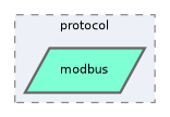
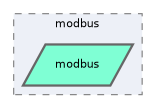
  digraph {
    compound=true
    rankdir=LR
    n1 [color=gray40 fillcolor=aquamarine fontname=Helvetica fontsize=10 label=modbus shape=parallelogram style="filled,bold,"]
    subgraph cluster_1 {
      bgcolor="#edf0f7"
      fontname=Helvetica
      fontsize=10
-     label=protocol
+     label=modbus
      pencolor=grey50
      style="filled,dashed,"
      n1
    }
  }
